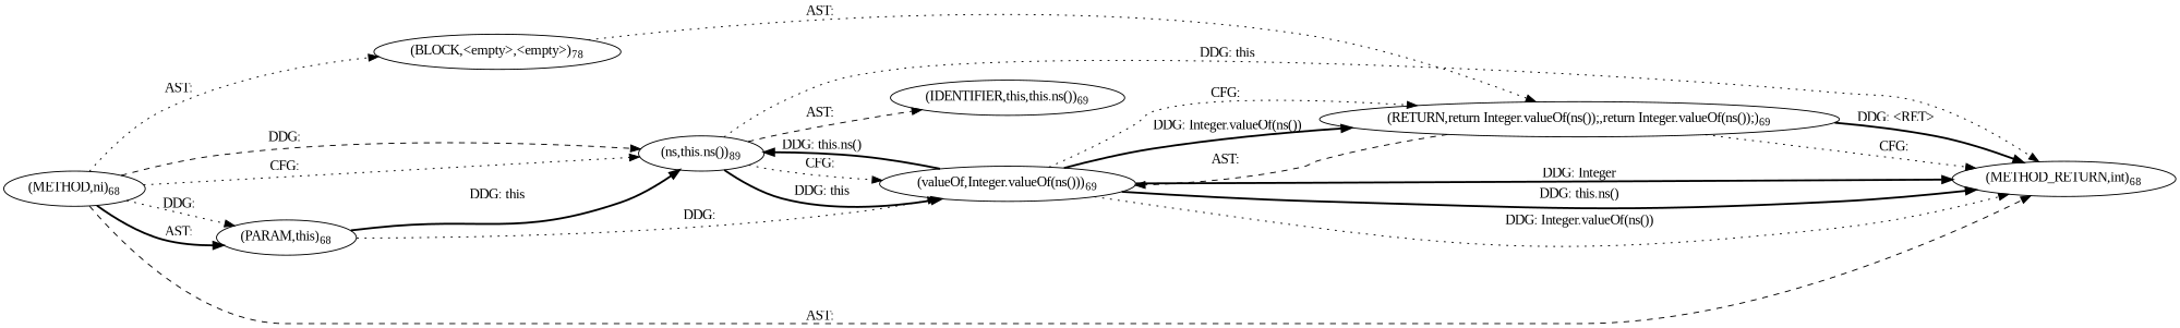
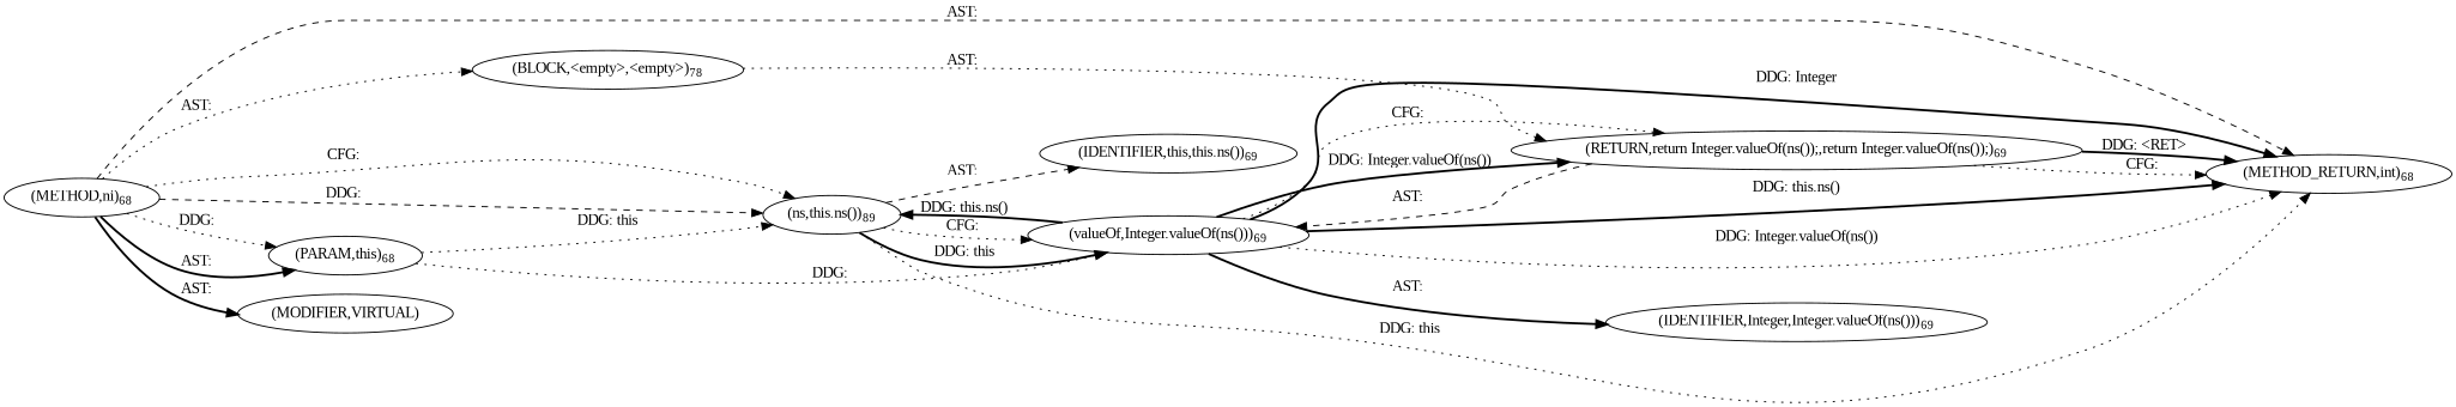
  digraph {
    fontname="Liberation Serif"
    rankdir=LR
    node [fontname="Liberation Serif"]
    edge [fontname="Liberation Serif" style=bold]
    n1 [label=<(METHOD,ni)<SUB>68</SUB>>]
    n2 [label=<(PARAM,this)<SUB>68</SUB>>]
    n3 [label=<(BLOCK,&lt;empty&gt;,&lt;empty&gt;)<SUB>78</SUB>>]
    n4 [label=<(ns,this.ns())<SUB>89</SUB>>]
+   n5 [label=<(MODIFIER,VIRTUAL)>]
    n6 [label=<(METHOD_RETURN,int)<SUB>68</SUB>>]
    n7 [label=<(valueOf,Integer.valueOf(ns()))<SUB>69</SUB>>]
    n8 [label=<(RETURN,return Integer.valueOf(ns());,return Integer.valueOf(ns());)<SUB>69</SUB>>]
+   n9 [label=<(IDENTIFIER,Integer,Integer.valueOf(ns()))<SUB>69</SUB>>]
    n10 [label=<(IDENTIFIER,this,this.ns())<SUB>69</SUB>>]
    n1 -> n2 [label="AST: "]
    n1 -> n2 [label="DDG: " style=dotted]
    n1 -> n3 [label="AST: " style=dotted]
    n1 -> n4 [label="CFG: " style=dotted]
    n1 -> n4 [label="DDG: " style=dashed]
+   n1 -> n5 [label="AST: "]
    n1 -> n6 [label="AST: " style=dashed]
-   n2 -> n4 [label="DDG: this"]
+   n2 -> n4 [label="DDG: this" style=dotted]
    n2 -> n7 [label="DDG: " style=dotted]
    n3 -> n8 [label="AST: " style=dotted]
    n4 -> n6 [label="DDG: this" style=dotted]
    n4 -> n7 [label="CFG: " style=dotted]
    n4 -> n7 [label="DDG: this"]
    n4 -> n10 [label="AST: " style=dashed]
    n7 -> n4 [label="DDG: this.ns()"]
    n7 -> n6 [label="DDG: Integer"]
    n7 -> n6 [label="DDG: this.ns()"]
    n7 -> n6 [label="DDG: Integer.valueOf(ns())" style=dotted]
    n7 -> n8 [label="CFG: " style=dotted]
    n7 -> n8 [label="DDG: Integer.valueOf(ns())"]
+   n7 -> n9 [label="AST: "]
    n8 -> n6 [label="CFG: " style=dotted]
    n8 -> n6 [label="DDG: &lt;RET&gt;"]
    n8 -> n7 [label="AST: " style=dashed]
  }
